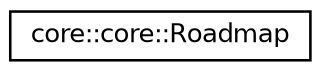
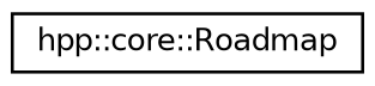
  digraph {
    rankdir=LR
-   n1 [color=black fillcolor=white fontname=Helvetica fontsize=10 height=0.2 label="core::core::Roadmap" shape=record style=filled width=0.4]
+   n1 [color=black fillcolor=white fontname=Helvetica fontsize=10 height=0.2 label="hpp::core::Roadmap" shape=record style=filled width=0.4]
  }
